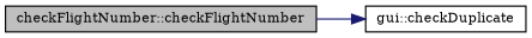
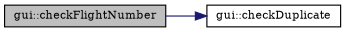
  digraph {
    rankdir=LR
    fontname="DejaVu Serif"
    node [color=black fontname="DejaVu Serif" fontsize=10 shape=record style=filled]
-   n1 [fillcolor=grey75 fontcolor=black height=0.2 label="checkFlightNumber::checkFlightNumber" width=0.4]
+   n1 [fillcolor=grey75 fontcolor=black height=0.2 label="gui::checkFlightNumber" width=0.4]
    n2 [fillcolor=white height=0.2 label="gui::checkDuplicate" width=0.4]
    n1 -> n2 [color=midnightblue fontname="DejaVu Serif" fontsize=10 labelfontname=FreeSans labelfontsize=10 style=solid]
  }
